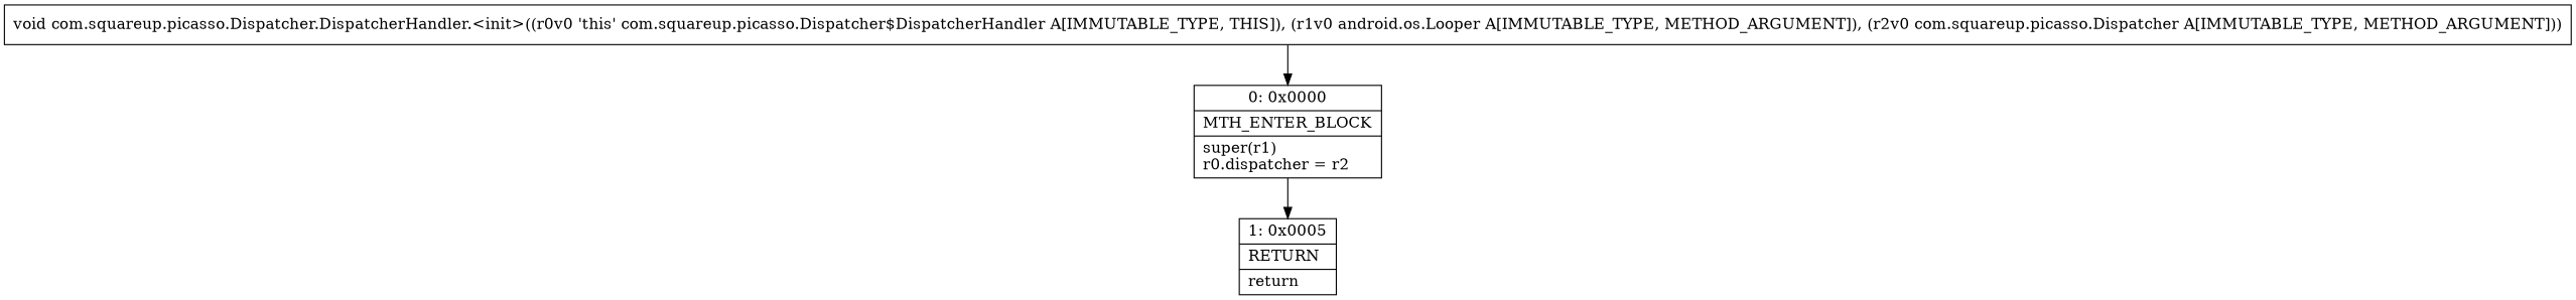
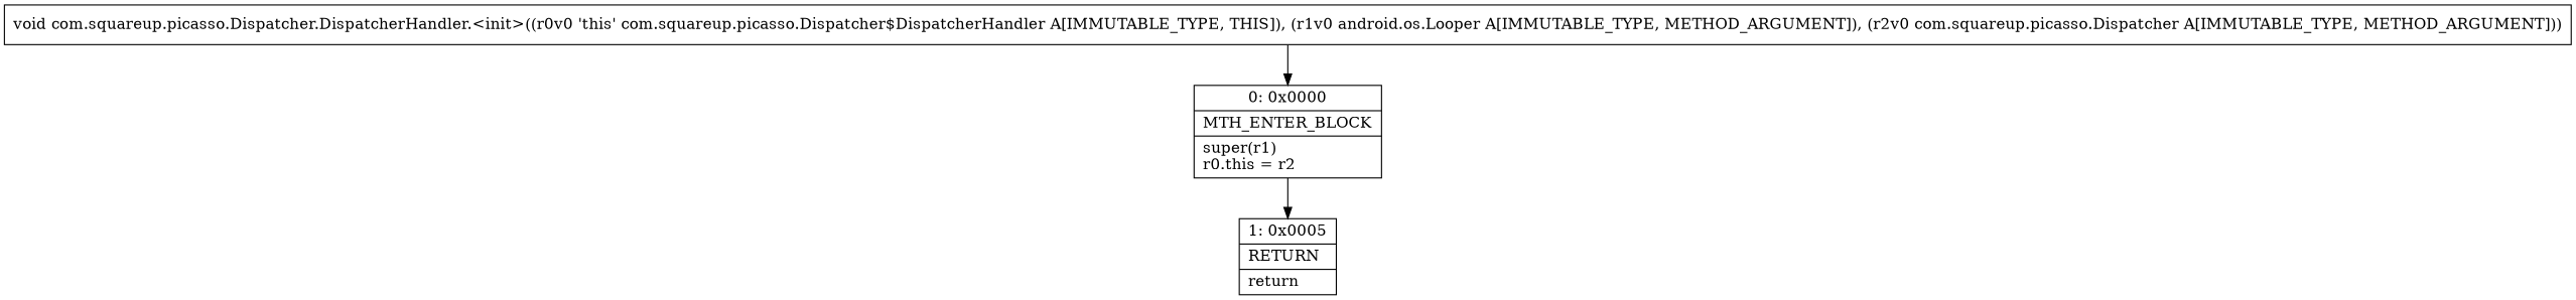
  digraph {
    node [shape=record]
-   n1 [label="{0\:\ 0x0000|MTH_ENTER_BLOCK\l|super(r1)\lr0.dispatcher = r2\l}"]
+   n1 [label="{0\:\ 0x0000|MTH_ENTER_BLOCK\l|super(r1)\lr0.this = r2\l}"]
    n2 [label="{1\:\ 0x0005|RETURN\l|return\l}"]
    n3 [label="{void com.squareup.picasso.Dispatcher.DispatcherHandler.\<init\>((r0v0 'this' com.squareup.picasso.Dispatcher$DispatcherHandler A[IMMUTABLE_TYPE, THIS]), (r1v0 android.os.Looper A[IMMUTABLE_TYPE, METHOD_ARGUMENT]), (r2v0 com.squareup.picasso.Dispatcher A[IMMUTABLE_TYPE, METHOD_ARGUMENT])) }"]
    n1 -> n2
    n3 -> n1
  }
